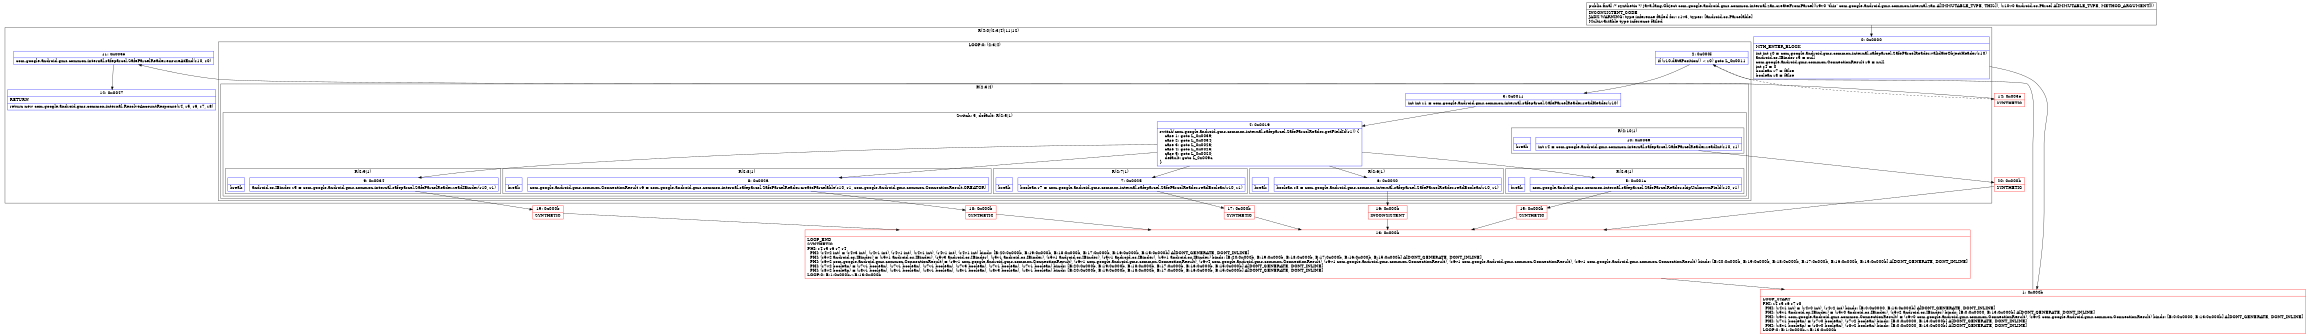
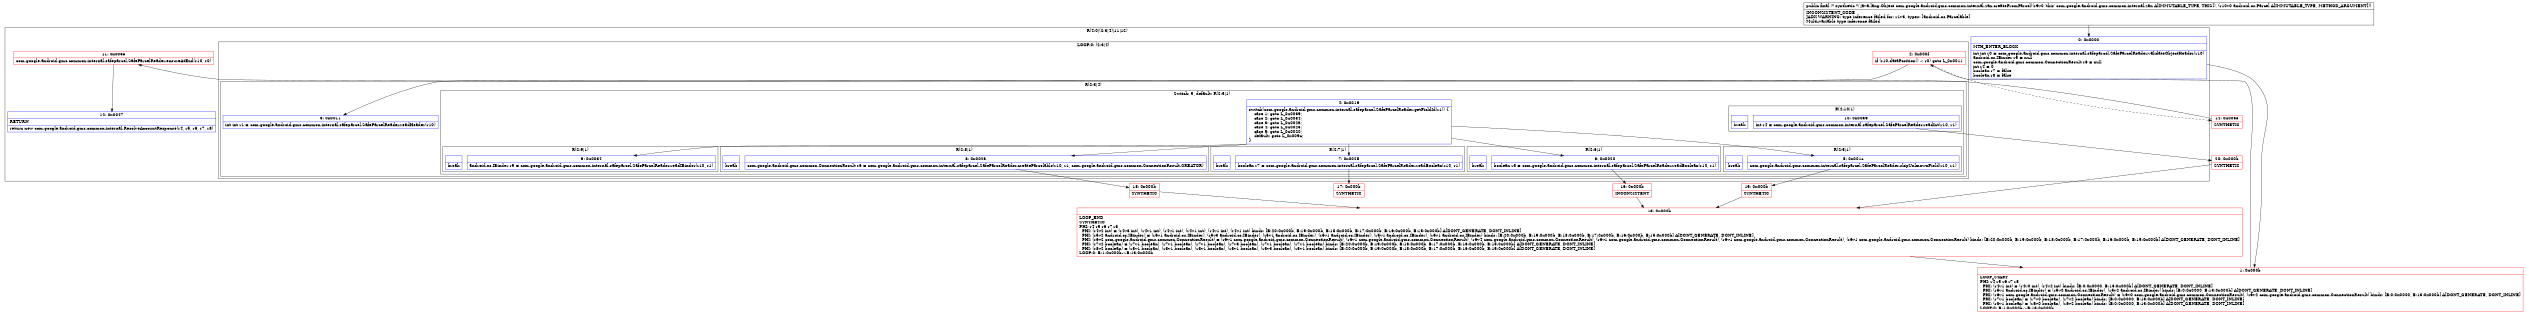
  digraph {
    node [color=blue shape=record]
    n1 [label="{10\:\ 0x0039|int r4 = com.google.android.gms.common.internal.safeparcel.SafeParcelReader.readInt(r10, r1)\l}"]
    n2 [label="{|break\l}"]
    n3 [label="{9\:\ 0x0034|android.os.IBinder r5 = com.google.android.gms.common.internal.safeparcel.SafeParcelReader.readIBinder(r10, r1)\l}"]
    n4 [label="{|break\l}"]
    n5 [label="{8\:\ 0x002a|com.google.android.gms.common.ConnectionResult r6 = com.google.android.gms.common.internal.safeparcel.SafeParcelReader.createParcelable(r10, r1, com.google.android.gms.common.ConnectionResult.CREATOR)\l}"]
    n6 [label="{|break\l}"]
    n7 [label="{7\:\ 0x0025|boolean r7 = com.google.android.gms.common.internal.safeparcel.SafeParcelReader.readBoolean(r10, r1)\l}"]
    n8 [label="{|break\l}"]
    n9 [label="{6\:\ 0x0020|boolean r8 = com.google.android.gms.common.internal.safeparcel.SafeParcelReader.readBoolean(r10, r1)\l}"]
    n10 [label="{|break\l}"]
    n11 [label="{5\:\ 0x001c|com.google.android.gms.common.internal.safeparcel.SafeParcelReader.skipUnknownField(r10, r1)\l}"]
    n12 [label="{|break\l}"]
    n13 [label="{4\:\ 0x0019|switch(com.google.android.gms.common.internal.safeparcel.SafeParcelReader.getFieldId(r1)) \{\l    case 1: goto L_0x0039;\l    case 2: goto L_0x0034;\l    case 3: goto L_0x002a;\l    case 4: goto L_0x0025;\l    case 5: goto L_0x0020;\l    default: goto L_0x009c;\l\}\l}"]
    n14 [label="{3\:\ 0x0011|int int r1 = com.google.android.gms.common.internal.safeparcel.SafeParcelReader.readHeader(r10)\l}"]
-   n15 [label="{2\:\ 0x000f|if (r10.dataPosition() \< r0) goto L_0x0011\l}"]
+   n15 [color=red label="{2\:\ 0x000f|if (r10.dataPosition() \< r0) goto L_0x0011\l}"]
    n16 [label="{0\:\ 0x0000|MTH_ENTER_BLOCK\l|int int r0 = com.google.android.gms.common.internal.safeparcel.SafeParcelReader.validateObjectHeader(r10)\landroid.os.IBinder r5 = null\lcom.google.android.gms.common.ConnectionResult r6 = null\lint r4 = 0\lboolean r7 = false\lboolean r8 = false\l}"]
-   n17 [label="{11\:\ 0x003e|com.google.android.gms.common.internal.safeparcel.SafeParcelReader.ensureAtEnd(r10, r0)\l}"]
+   n17 [color=red label="{11\:\ 0x003e|com.google.android.gms.common.internal.safeparcel.SafeParcelReader.ensureAtEnd(r10, r0)\l}"]
    n18 [label="{12\:\ 0x0047|RETURN\l|return new com.google.android.gms.common.internal.ResolveAccountResponse(r4, r5, r6, r7, r8)\l}"]
    n19 [color=red label="{20\:\ 0x000b|SYNTHETIC\l}"]
-   n20 [color=red label="{19\:\ 0x000b|SYNTHETIC\l}"]
    n21 [color=red label="{18\:\ 0x000b|SYNTHETIC\l}"]
    n22 [color=red label="{17\:\ 0x000b|SYNTHETIC\l}"]
    n23 [color=red label="{16\:\ 0x000b|INCONSISTENT\l}"]
    n24 [color=red label="{15\:\ 0x000b|SYNTHETIC\l}"]
    n25 [color=red label="{14\:\ 0x003e|SYNTHETIC\l}"]
    n26 [color=red label="{1\:\ 0x000b|LOOP_START\lPHI: r4 r5 r6 r7 r8 \l  PHI: (r4v1 int) = (r4v0 int), (r4v2 int) binds: [B:0:0x0000, B:13:0x000b] A[DONT_GENERATE, DONT_INLINE]\l  PHI: (r5v1 android.os.IBinder) = (r5v0 android.os.IBinder), (r5v2 android.os.IBinder) binds: [B:0:0x0000, B:13:0x000b] A[DONT_GENERATE, DONT_INLINE]\l  PHI: (r6v1 com.google.android.gms.common.ConnectionResult) = (r6v0 com.google.android.gms.common.ConnectionResult), (r6v2 com.google.android.gms.common.ConnectionResult) binds: [B:0:0x0000, B:13:0x000b] A[DONT_GENERATE, DONT_INLINE]\l  PHI: (r7v1 boolean) = (r7v0 boolean), (r7v2 boolean) binds: [B:0:0x0000, B:13:0x000b] A[DONT_GENERATE, DONT_INLINE]\l  PHI: (r8v1 boolean) = (r8v0 boolean), (r8v2 boolean) binds: [B:0:0x0000, B:13:0x000b] A[DONT_GENERATE, DONT_INLINE]\lLOOP:0: B:1:0x000b\-\>B:13:0x000b\l}"]
-   n27 [color=red label="{13\:\ 0x000b|LOOP_END\lSYNTHETIC\lPHI: r4 r5 r6 r7 r4 \l  PHI: (r4v2 int) = (r4v3 int), (r4v1 int), (r4v1 int), (r4v1 int), (r4v1 int), (r4v1 int) binds: [B:20:0x000b, B:19:0x000b, B:18:0x000b, B:17:0x000b, B:16:0x000b, B:15:0x000b] A[DONT_GENERATE, DONT_INLINE]\l  PHI: (r5v2 android.os.IBinder) = (r5v1 android.os.IBinder), (r5v3 android.os.IBinder), (r5v1 android.os.IBinder), (r5v1 android.os.IBinder), (r5v1 android.os.IBinder), (r5v1 android.os.IBinder) binds: [B:20:0x000b, B:19:0x000b, B:18:0x000b, B:17:0x000b, B:16:0x000b, B:15:0x000b] A[DONT_GENERATE, DONT_INLINE]\l  PHI: (r6v2 com.google.android.gms.common.ConnectionResult) = (r6v1 com.google.android.gms.common.ConnectionResult), (r6v1 com.google.android.gms.common.ConnectionResult), (r6v4 com.google.android.gms.common.ConnectionResult), (r6v1 com.google.android.gms.common.ConnectionResult), (r6v1 com.google.android.gms.common.ConnectionResult), (r6v1 com.google.android.gms.common.ConnectionResult) binds: [B:20:0x000b, B:19:0x000b, B:18:0x000b, B:17:0x000b, B:16:0x000b, B:15:0x000b] A[DONT_GENERATE, DONT_INLINE]\l  PHI: (r7v2 boolean) = (r7v1 boolean), (r7v1 boolean), (r7v1 boolean), (r7v3 boolean), (r7v1 boolean), (r7v1 boolean) binds: [B:20:0x000b, B:19:0x000b, B:18:0x000b, B:17:0x000b, B:16:0x000b, B:15:0x000b] A[DONT_GENERATE, DONT_INLINE]\l  PHI: (r8v2 boolean) = (r8v1 boolean), (r8v1 boolean), (r8v1 boolean), (r8v1 boolean), (r8v3 boolean), (r8v1 boolean) binds: [B:20:0x000b, B:19:0x000b, B:18:0x000b, B:17:0x000b, B:16:0x000b, B:15:0x000b] A[DONT_GENERATE, DONT_INLINE]\lLOOP:0: B:1:0x000b\-\>B:13:0x000b\l}"]
+   n27 [color=red label="{13\:\ 0x000b|LOOP_END\lSYNTHETIC\lPHI: r4 r5 r6 r7 r8 \l  PHI: (r4v2 int) = (r4v3 int), (r4v1 int), (r4v1 int), (r4v1 int), (r4v1 int), (r4v1 int) binds: [B:20:0x000b, B:19:0x000b, B:18:0x000b, B:17:0x000b, B:16:0x000b, B:15:0x000b] A[DONT_GENERATE, DONT_INLINE]\l  PHI: (r5v2 android.os.IBinder) = (r5v1 android.os.IBinder), (r5v3 android.os.IBinder), (r5v1 android.os.IBinder), (r5v1 android.os.IBinder), (r5v1 android.os.IBinder), (r5v1 android.os.IBinder) binds: [B:20:0x000b, B:19:0x000b, B:18:0x000b, B:17:0x000b, B:16:0x000b, B:15:0x000b] A[DONT_GENERATE, DONT_INLINE]\l  PHI: (r6v2 com.google.android.gms.common.ConnectionResult) = (r6v1 com.google.android.gms.common.ConnectionResult), (r6v1 com.google.android.gms.common.ConnectionResult), (r6v4 com.google.android.gms.common.ConnectionResult), (r6v1 com.google.android.gms.common.ConnectionResult), (r6v1 com.google.android.gms.common.ConnectionResult), (r6v1 com.google.android.gms.common.ConnectionResult) binds: [B:20:0x000b, B:19:0x000b, B:18:0x000b, B:17:0x000b, B:16:0x000b, B:15:0x000b] A[DONT_GENERATE, DONT_INLINE]\l  PHI: (r7v2 boolean) = (r7v1 boolean), (r7v1 boolean), (r7v1 boolean), (r7v3 boolean), (r7v1 boolean), (r7v1 boolean) binds: [B:20:0x000b, B:19:0x000b, B:18:0x000b, B:17:0x000b, B:16:0x000b, B:15:0x000b] A[DONT_GENERATE, DONT_INLINE]\l  PHI: (r8v2 boolean) = (r8v1 boolean), (r8v1 boolean), (r8v1 boolean), (r8v1 boolean), (r8v3 boolean), (r8v1 boolean) binds: [B:20:0x000b, B:19:0x000b, B:18:0x000b, B:17:0x000b, B:16:0x000b, B:15:0x000b] A[DONT_GENERATE, DONT_INLINE]\lLOOP:0: B:1:0x000b\-\>B:13:0x000b\l}"]
    n28 [label="{public final \/* synthetic *\/ java.lang.Object com.google.android.gms.common.internal.zan.createFromParcel((r9v0 'this' com.google.android.gms.common.internal.zan A[IMMUTABLE_TYPE, THIS]), (r10v0 android.os.Parcel A[IMMUTABLE_TYPE, METHOD_ARGUMENT]))  | INCONSISTENT_CODE\lJADX WARNING: type inference failed for: r1v3, types: [android.os.Parcelable]\lMulti\-variable type inference failed\l}" color=""]
    subgraph cluster_1 {
      label="R(4:0|(2:3|4)|11|12)"
      n16
      n17
      n18
      subgraph cluster_2 {
        label="LOOP:0: (2:3|4)"
        n15
        subgraph cluster_3 {
          label="R(2:3|4)"
          n14
          subgraph cluster_4 {
            label="Switch: 5, default: R(2:5|1)"
            n13
            subgraph cluster_5 {
              label="R(2:10|1)"
              n1
              n2
            }
            subgraph cluster_6 {
              label="R(2:9|1)"
              n3
              n4
            }
            subgraph cluster_7 {
              label="R(2:8|1)"
              n5
              n6
            }
            subgraph cluster_8 {
              label="R(2:7|1)"
              n7
              n8
            }
            subgraph cluster_9 {
              label="R(2:6|1)"
              n9
              n10
            }
            subgraph cluster_10 {
              label="R(2:5|1)"
              n11
              n12
            }
          }
        }
      }
    }
    n1 -> n19
-   n3 -> n20
    n5 -> n21
    n7 -> n22
    n9 -> n23
    n11 -> n24
    n13 -> n3
    n13 -> n5
    n13 -> n7
    n13 -> n9
    n13 -> n11
-   n14 -> n13
    n15 -> n14
    n15 -> n25 [style=dashed]
    n16 -> n26
    n17 -> n18
    n19 -> n27
-   n20 -> n27
    n21 -> n27
-   n22 -> n27
    n23 -> n27
    n24 -> n27
    n25 -> n17
    n26 -> n15
    n27 -> n26
    n28 -> n16
  }
